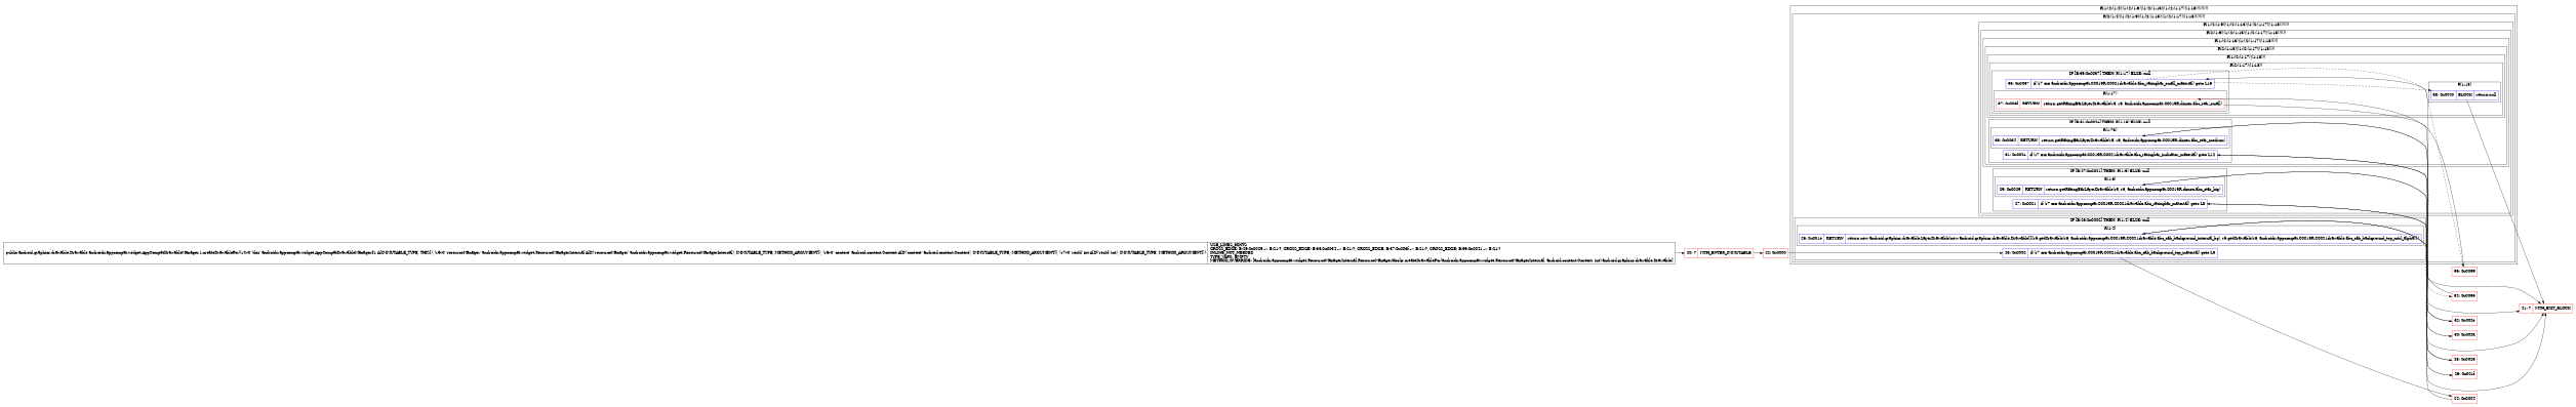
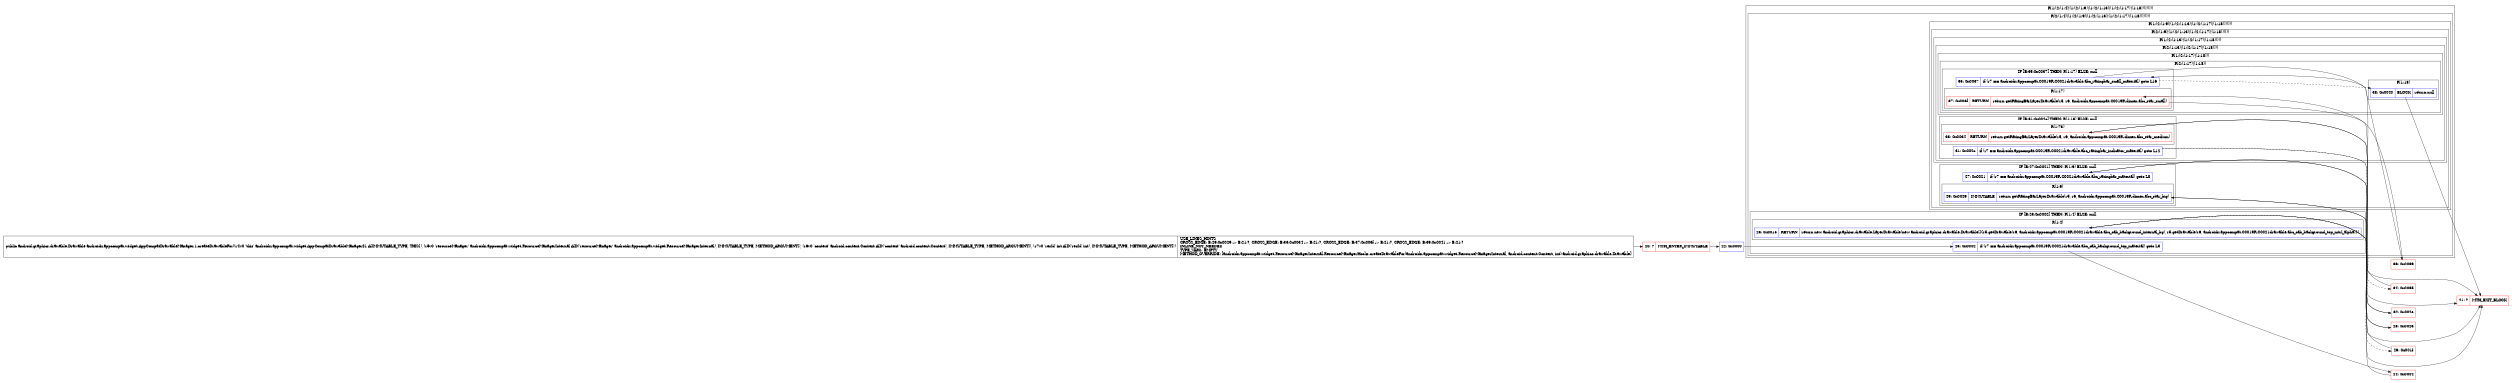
  digraph {
    rankdir=LR
    node [color=red shape=record]
    n1 [color=blue label="{25\:\ 0x001e|RETURN\l|return new android.graphics.drawable.LayerDrawable(new android.graphics.drawable.Drawable[]\{r5.getDrawable(r6, androidx.appcompat.C0019R.C0021drawable.abc_cab_background_internal_bg), r5.getDrawable(r6, androidx.appcompat.C0019R.C0021drawable.abc_cab_background_top_mtrl_alpha)\})\l}"]
    n2 [color=blue label="{23\:\ 0x0002|if (r7 == androidx.appcompat.C0019R.C0021drawable.abc_cab_background_top_material) goto L3\l}"]
-   n3 [color=blue label="{29\:\ 0x0029|RETURN\l|return getRatingBarLayerDrawable(r5, r6, androidx.appcompat.C0019R.dimen.abc_star_big)\l}"]
+   n3 [color=blue label="{29\:\ 0x0029|IMMUTABLE\l|return getRatingBarLayerDrawable(r5, r6, androidx.appcompat.C0019R.dimen.abc_star_big)\l}"]
    n4 [color=blue label="{27\:\ 0x0021|if (r7 == androidx.appcompat.C0019R.C0021drawable.abc_ratingbar_material) goto L8\l}"]
-   n5 [color=blue label="{33\:\ 0x0034|RETURN\l|return getRatingBarLayerDrawable(r5, r6, androidx.appcompat.C0019R.dimen.abc_star_medium)\l}"]
+   n5 [label="{33\:\ 0x0034|RETURN\l|return getRatingBarLayerDrawable(r5, r6, androidx.appcompat.C0019R.dimen.abc_star_medium)\l}"]
    n6 [color=blue label="{31\:\ 0x002c|if (r7 == androidx.appcompat.C0019R.C0021drawable.abc_ratingbar_indicator_material) goto L12\l}"]
    n7 [label="{37\:\ 0x003f|RETURN\l|return getRatingBarLayerDrawable(r5, r6, androidx.appcompat.C0019R.dimen.abc_star_small)\l}"]
    n8 [color=blue label="{35\:\ 0x0037|if (r7 == androidx.appcompat.C0019R.C0021drawable.abc_ratingbar_small_material) goto L16\l}"]
    n9 [color=blue label="{38\:\ 0x0040|BLOCK\l|return null\l}"]
    n10 [label="{26\:\ 0x001f}"]
    n11 [label="{21\:\ ?|MTH_EXIT_BLOCK\l}"]
    n12 [label="{24\:\ 0x0004}"]
    n13 [label="{28\:\ 0x0023}"]
-   n14 [label="{30\:\ 0x002a}"]
    n15 [label="{32\:\ 0x002e}"]
    n16 [label="{34\:\ 0x0035}"]
    n17 [label="{36\:\ 0x0039}"]
    n18 [label="{20\:\ ?|MTH_ENTER_IMMUTABLE\l}"]
-   n19 [label="{22\:\ 0x0000}"]
+   n19 [color=blue label="{22\:\ 0x0000}"]
    n20 [label="{public android.graphics.drawable.Drawable androidx.appcompat.widget.AppCompatDrawableManager.1.createDrawableFor((r4v0 'this' androidx.appcompat.widget.AppCompatDrawableManager$1 A[IMMUTABLE_TYPE, THIS]), (r5v0 'resourceManager' androidx.appcompat.widget.ResourceManagerInternal A[D('resourceManager' androidx.appcompat.widget.ResourceManagerInternal), IMMUTABLE_TYPE, METHOD_ARGUMENT]), (r6v0 'context' android.content.Context A[D('context' android.content.Context), IMMUTABLE_TYPE, METHOD_ARGUMENT]), (r7v0 'resId' int A[D('resId' int), IMMUTABLE_TYPE, METHOD_ARGUMENT]))  | USE_LINES_HINTS\lCROSS_EDGE: B:29:0x0029 \-\> B:21:?, CROSS_EDGE: B:33:0x0034 \-\> B:21:?, CROSS_EDGE: B:37:0x003f \-\> B:21:?, CROSS_EDGE: B:39:0x0041 \-\> B:21:?\lINLINE_NOT_NEEDED\lTYPE_VARS: EMPTY\lMETHOD_OVERRIDE: [androidx.appcompat.widget.ResourceManagerInternal.ResourceManagerHooks.createDrawableFor(androidx.appcompat.widget.ResourceManagerInternal, android.content.Context, int):android.graphics.drawable.Drawable]\l}" color=""]
    subgraph cluster_1 {
      label="R(1:(2:(1:4)|(1:(2:(1:9)|(1:(2:(1:13)|(1:(2:(1:17)|(1:18)))))))))"
      subgraph cluster_2 {
        label="R(2:(1:4)|(1:(2:(1:9)|(1:(2:(1:13)|(1:(2:(1:17)|(1:18))))))))"
        subgraph cluster_3 {
          label="IF [B:23:0x0002] THEN: R(1:4) ELSE: null"
          n2
          subgraph cluster_4 {
            label="R(1:4)"
            n1
          }
        }
        subgraph cluster_5 {
          label="R(1:(2:(1:9)|(1:(2:(1:13)|(1:(2:(1:17)|(1:18)))))))"
          subgraph cluster_6 {
            label="R(2:(1:9)|(1:(2:(1:13)|(1:(2:(1:17)|(1:18))))))"
            subgraph cluster_7 {
              label="IF [B:27:0x0021] THEN: R(1:9) ELSE: null"
              n4
              subgraph cluster_8 {
                label="R(1:9)"
                n3
              }
            }
            subgraph cluster_9 {
              label="R(1:(2:(1:13)|(1:(2:(1:17)|(1:18)))))"
              subgraph cluster_10 {
                label="R(2:(1:13)|(1:(2:(1:17)|(1:18))))"
                subgraph cluster_11 {
                  label="IF [B:31:0x002c] THEN: R(1:13) ELSE: null"
                  n6
                  subgraph cluster_12 {
                    label="R(1:73)"
                    n5
                  }
                }
                subgraph cluster_13 {
                  label="R(1:(2:(1:17)|(1:18)))"
                  subgraph cluster_14 {
                    label="R(2:(1:17)|(1:18))"
                    subgraph cluster_15 {
                      label="IF [B:35:0x0037] THEN: R(1:17) ELSE: null"
                      n8
                      subgraph cluster_16 {
                        label="R(1:17)"
                        n7
                      }
                    }
                    subgraph cluster_17 {
                      label="R(1:18)"
                      n9
                    }
                  }
                }
              }
            }
          }
        }
      }
    }
    n1 -> n10 [style=dashed]
    n1 -> n11
    n2 -> n12
    n3 -> n11
    n4 -> n13
-   n4 -> n14 [style=dashed]
    n5 -> n11
    n6 -> n15
    n6 -> n16 [style=dashed]
    n7 -> n11
    n8 -> n9 [style=dashed]
-   n8 -> n17 [style=dashed]
+   n8 -> n17
    n9 -> n11
    n10 -> n4
    n12 -> n1
    n13 -> n3
-   n14 -> n6
    n15 -> n5
    n16 -> n8
    n17 -> n7
    n18 -> n19
    n19 -> n2
    n20 -> n18
  }
